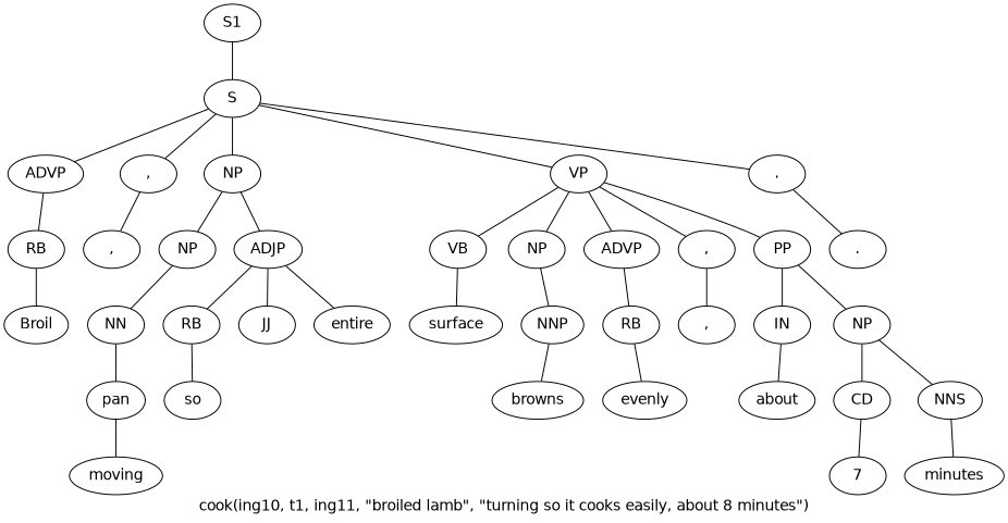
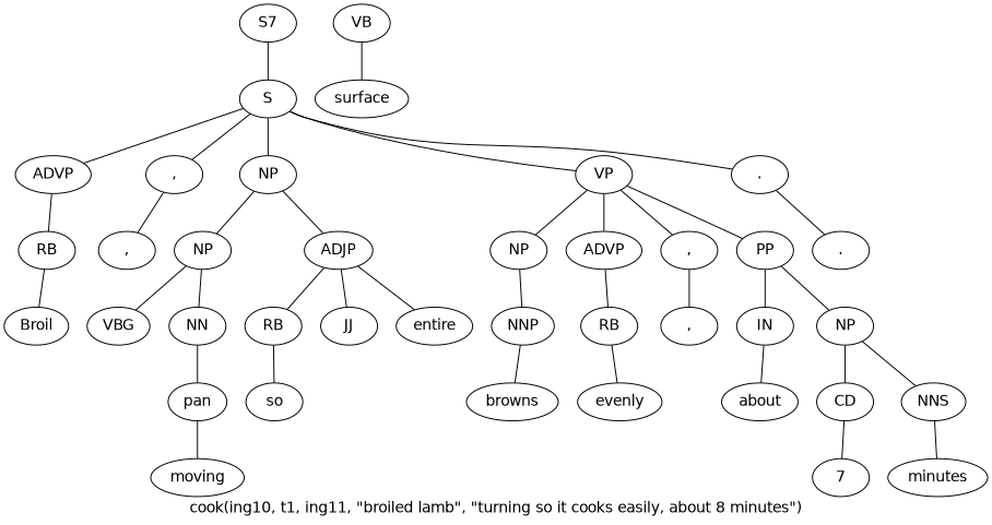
  graph {
    fontname="DejaVu Sans"
    label="cook(ing10, t1, ing11, \"broiled lamb\", \"turning so it cooks easily, about 8 minutes\")"
    node [fontname="DejaVu Sans"]
    edge [fontname="DejaVu Sans"]
-   n1 [label=S1]
+   n1 [label=S7]
    n2 [label=S]
    n3 [label=ADVP]
    n4 [label=","]
    n5 [label=NP]
    n6 [label=VP]
    n7 [label="."]
    n8 [label=RB]
    n9 [label=","]
    n10 [label=NP]
    n11 [label=ADJP]
    n12 [label=VB]
    n13 [label=NP]
    n14 [label=ADVP]
    n15 [label=","]
    n16 [label=PP]
    n17 [label="."]
    n18 [label=Broil]
+   n19 [label=VBG]
    n20 [label=NN]
    n21 [label=RB]
    n22 [label=JJ]
    n23 [label=entire]
    n24 [label=pan]
    n25 [label=moving]
    n26 [label=so]
    n27 [label=surface]
    n28 [label=NNP]
    n29 [label=RB]
    n30 [label=","]
    n31 [label=IN]
    n32 [label=NP]
    n33 [label=browns]
    n34 [label=evenly]
    n35 [label=about]
    n36 [label=CD]
    n37 [label=NNS]
    n38 [label=7]
    n39 [label=minutes]
    n1 -- n2
    n2 -- n3
    n2 -- n4
    n2 -- n5
    n2 -- n6
    n2 -- n7
    n3 -- n8
    n4 -- n9
    n5 -- n10
    n5 -- n11
-   n6 -- n12
    n6 -- n13
    n6 -- n14
    n6 -- n15
    n6 -- n16
    n7 -- n17
    n8 -- n18
+   n10 -- n19
    n10 -- n20
    n11 -- n21
    n11 -- n22
    n11 -- n23
    n12 -- n27
    n13 -- n28
    n14 -- n29
    n15 -- n30
    n16 -- n31
    n16 -- n32
    n20 -- n24
    n21 -- n26
    n24 -- n25
    n28 -- n33
    n29 -- n34
    n31 -- n35
    n32 -- n36
    n32 -- n37
    n36 -- n38
    n37 -- n39
  }
